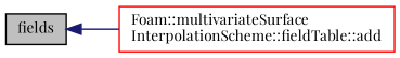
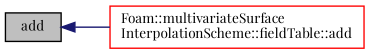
  digraph {
    rankdir=LR
    fontname="Playfair Display"
    node [fontname="Playfair Display" fontsize=10 shape=record]
-   n1 [color=black fillcolor=grey75 fontcolor=black height=0.2 label=fields style=filled width=0.4]
+   n1 [color=black fillcolor=grey75 fontcolor=black height=0.2 label=add style=filled width=0.4]
    n2 [color=red height=0.2 label="Foam::multivariateSurface\lInterpolationScheme::fieldTable::add" width=0.4]
    n1 -> n2 [color=midnightblue dir=back fontname="Playfair Display" fontsize=10 labelfontname=Helvetica labelfontsize=10 style=solid]
  }
